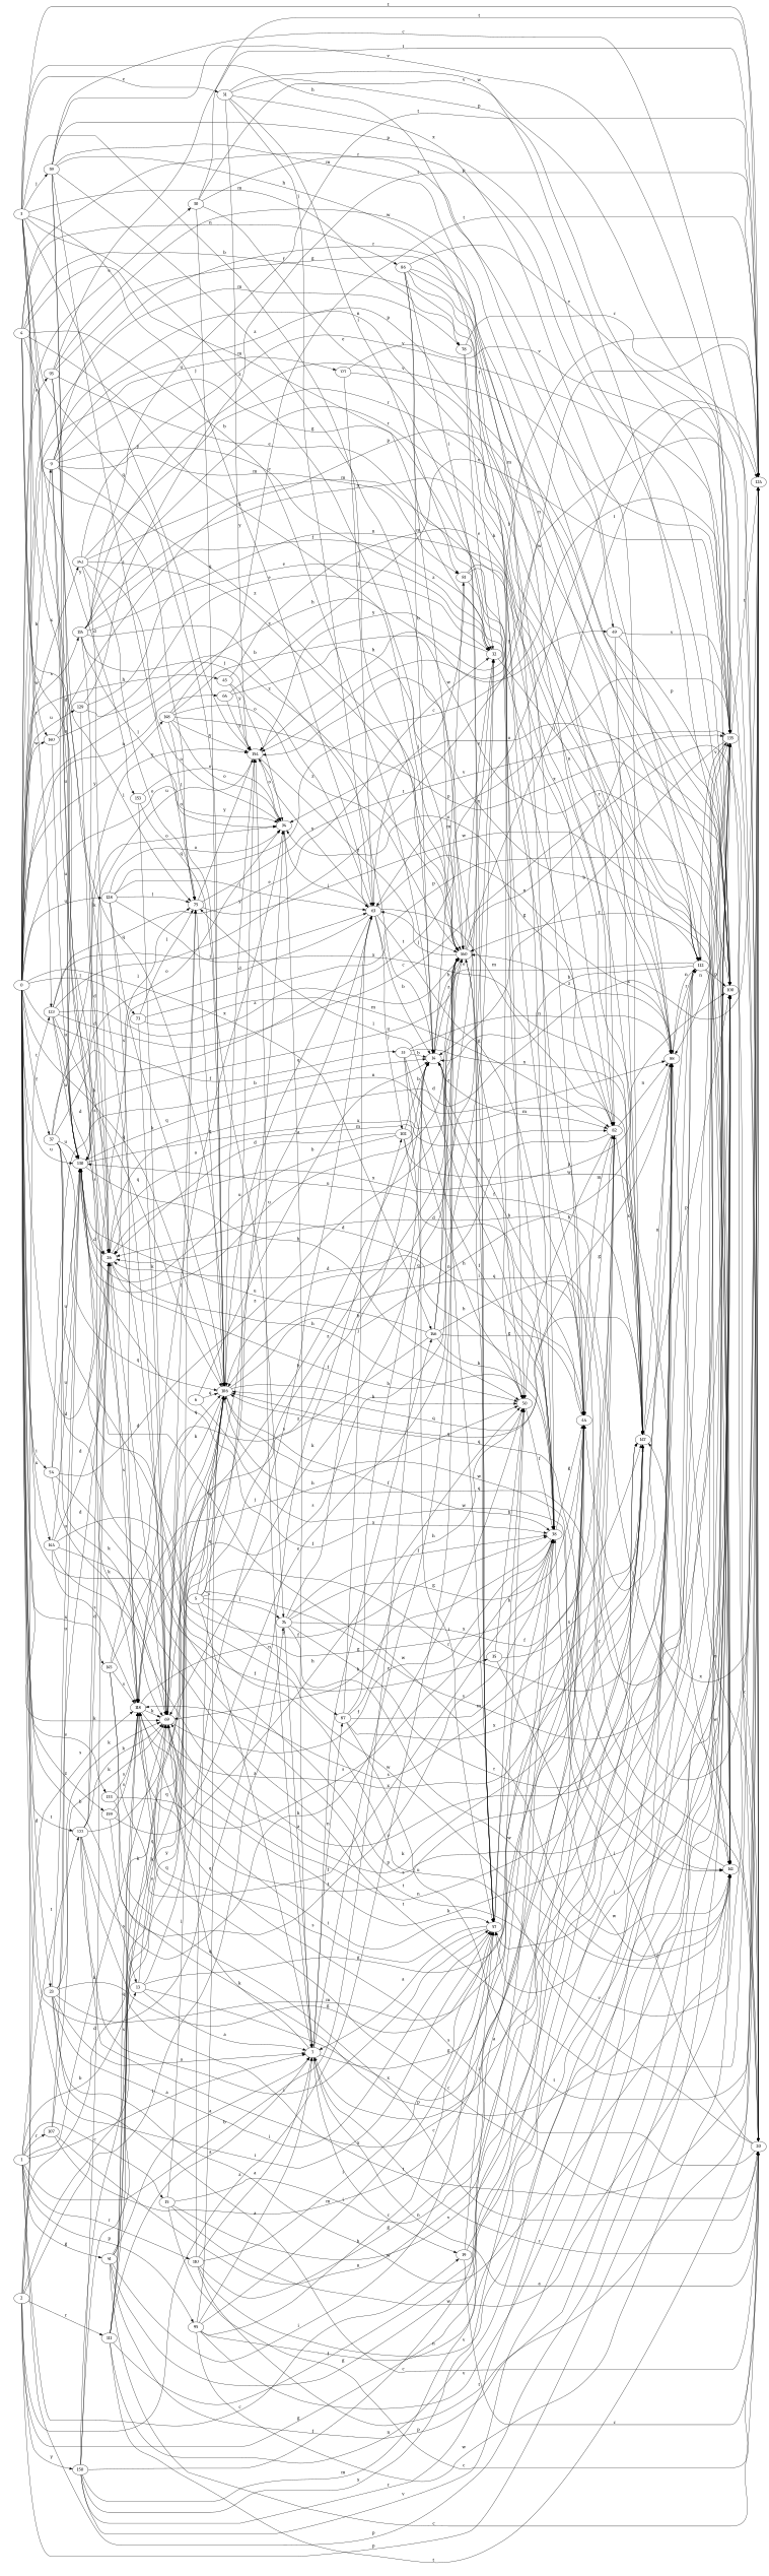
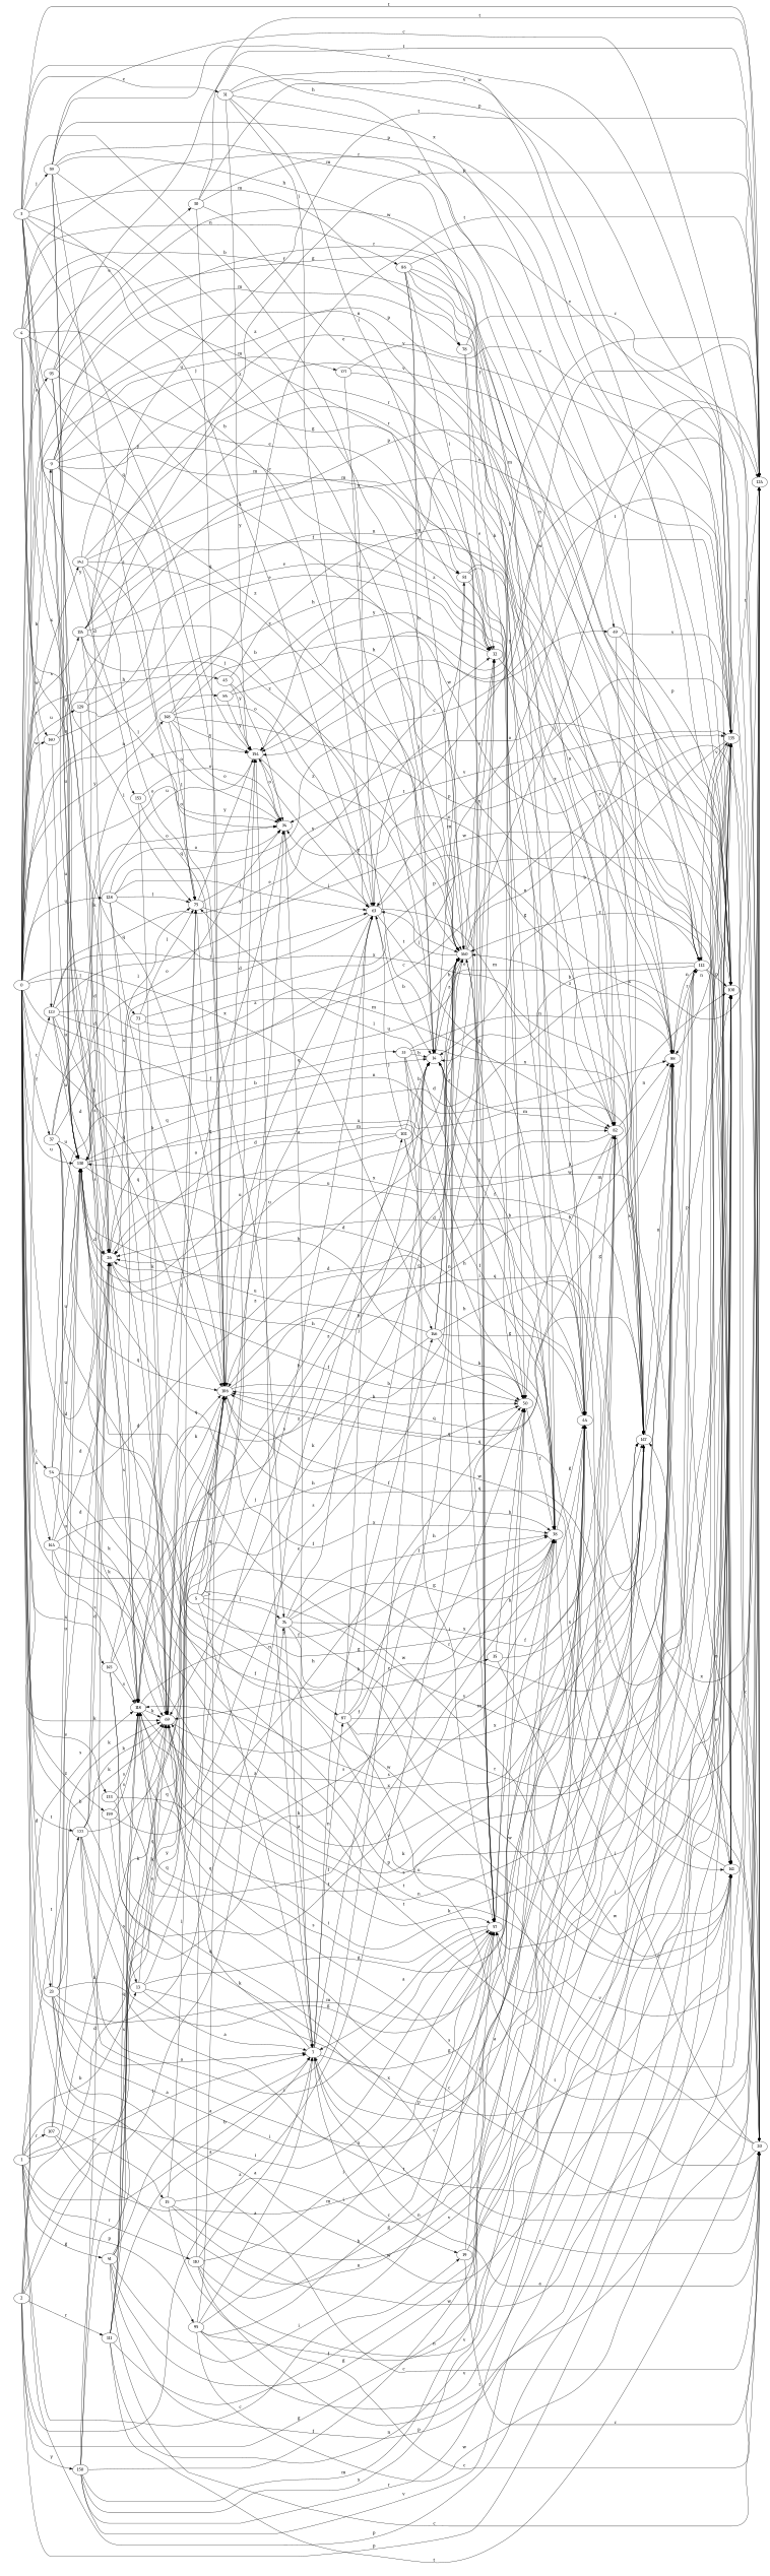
  strict digraph {
    fontname=Merriweather
    rankdir=LR
    node [fontname=Merriweather]
    edge [fontname=Merriweather]
    0
    9
    13
    23
    26
    30
    33
    35
    37
    45
    49
    54
    57
    69
    73
    78
-   84 [label=64]
+   84
    93
    94
    102
    106
    114
    122
    127
    128
    129
    130
    133
    140
    142
    144
    145
    146
    148
    159
    100
    44
    118
    160
    81
    112
    32
    88
    7
    63
    147
    124
    141
    20
    82
    38
    50
    135
    14
    154
    75
    1
    15
    19
    41
    95
    107
    110
    87
    2
    74
    111
    123
    150
    3
    31
    59
    153
    4
    86
    5
-   6
    0 -> 9 [label=b]
    0 -> 13 [label=b]
    0 -> 23 [label=d]
    0 -> 26 [label=d]
    0 -> 30 [label=e]
    0 -> 33 [label=f]
    0 -> 35 [label=f]
    0 -> 37 [label=f]
    0 -> 45 [label=h]
    0 -> 49 [label=h]
    0 -> 54 [label=i]
    0 -> 57 [label=i]
    0 -> 69 [label=k]
    0 -> 73 [label=l]
    0 -> 78 [label=m]
    0 -> 84 [label=n]
    0 -> 93 [label=o]
    0 -> 94 [label=o]
    0 -> 102 [label=q]
    0 -> 106 [label=q]
    0 -> 114 [label=s]
    0 -> 122 [label=t]
    0 -> 127 [label=u]
    0 -> 128 [label=u]
    0 -> 129 [label=u]
    0 -> 130 [label=u]
    0 -> 133 [label=v]
    0 -> 140 [label=w]
    0 -> 142 [label=x]
    0 -> 144 [label=x]
    0 -> 145 [label=x]
    0 -> 146 [label=x]
    0 -> 148 [label=y]
    0 -> 159 [label=z]
    9 -> 130 [label=u]
    9 -> 100 [label=p]
    9 -> 44 [label=g]
    9 -> 118 [label=s]
    9 -> 160 [label=z]
    9 -> 81 [label=m]
    9 -> 112 [label=r]
    9 -> 32 [label=e]
    9 -> 88 [label=n]
    13 -> 69 [label=k]
    13 -> 44 [label=g]
    13 -> 7 [label=a]
    13 -> 63 [label=j]
    13 -> 147 [label=x]
    23 -> 26 [label=d]
    23 -> 57 [label=i]
    23 -> 69 [label=k]
    23 -> 130 [label=u]
    23 -> 7 [label=a]
    23 -> 124 [label=t]
    23 -> 141 [label=w]
    23 -> 20 [label=c]
    23 -> 82 [label=m]
    26 -> 118 [label=s]
    26 -> 147 [label=x]
    26 -> 82 [label=m]
    26 -> 38 [label=f]
    26 -> 50 [label=h]
    30 -> 106 [label=q]
    30 -> 100 [label=p]
    30 -> 32 [label=e]
    30 -> 124 [label=t]
    30 -> 135 [label=v]
    33 -> 57 [label=i]
    33 -> 88 [label=n]
    33 -> 147 [label=x]
    33 -> 38 [label=f]
    33 -> 50 [label=h]
    33 -> 14 [label=b]
    35 -> 147 [label=x]
    35 -> 141 [label=w]
    35 -> 50 [label=h]
    37 -> 69 [label=k]
    37 -> 94 [label=o]
    37 -> 106 [label=q]
    37 -> 130 [label=u]
    37 -> 100 [label=p]
    37 -> 124 [label=t]
    37 -> 141 [label=w]
    37 -> 154 [label=y]
    45 -> 94 [label=o]
    45 -> 82 [label=m]
    45 -> 154 [label=y]
    49 -> 100 [label=p]
    49 -> 147 [label=x]
    49 -> 135 [label=v]
    54 -> 69 [label=k]
    54 -> 94 [label=o]
    54 -> 130 [label=u]
    54 -> 160 [label=z]
    54 -> 124 [label=t]
    57 -> 118 [label=s]
    57 -> 160 [label=z]
    57 -> 7 [label=a]
    57 -> 38 [label=f]
    57 -> 50 [label=h]
    57 -> 14 [label=b]
    69 -> 26 [label=d]
    69 -> 57 [label=i]
    69 -> 106 [label=q]
    69 -> 88 [label=n]
    69 -> 38 [label=f]
    69 -> 14 [label=b]
    69 -> 75 [label=l]
    73 -> 69 [label=k]
    73 -> 100 [label=p]
    73 -> 82 [label=m]
    73 -> 75 [label=l]
    78 -> 32 [label=e]
    78 -> 20 [label=c]
    78 -> 50 [label=h]
    84 -> 50 [label=h]
    84 -> 135 [label=v]
    84 -> 154 [label=y]
    93 -> 130 [label=u]
    93 -> 44 [label=g]
    93 -> 32 [label=e]
    93 -> 124 [label=t]
    93 -> 141 [label=w]
    93 -> 75 [label=l]
    94 -> 7 [label=a]
    94 -> 63 [label=j]
    102 -> 26 [label=d]
    102 -> 130 [label=u]
    102 -> 100 [label=p]
-   63 -> 102 [label=j]
+   102 -> 63 [label=j]
    102 -> 141 [label=w]
    102 -> 14 [label=b]
    106 -> 69 [label=k]
    106 -> 88 [label=n]
    106 -> 141 [label=w]
    106 -> 38 [label=f]
    106 -> 50 [label=h]
    106 -> 154 [label=y]
    114 -> 26 [label=d]
    114 -> 94 [label=o]
    114 -> 112 [label=r]
    114 -> 32 [label=e]
    114 -> 63 [label=j]
    114 -> 147 [label=x]
    114 -> 124 [label=t]
    114 -> 38 [label=f]
    114 -> 135 [label=v]
    114 -> 14 [label=b]
    122 -> 26 [label=d]
    122 -> 57 [label=i]
    122 -> 69 [label=k]
    122 -> 44 [label=g]
    122 -> 63 [label=j]
    122 -> 147 [label=x]
    122 -> 50 [label=h]
    122 -> 75 [label=l]
    127 -> 63 [label=j]
    127 -> 141 [label=w]
    127 -> 135 [label=v]
    128 -> 94 [label=o]
    128 -> 106 [label=q]
    128 -> 118 [label=s]
    128 -> 63 [label=j]
    128 -> 147 [label=x]
    128 -> 20 [label=c]
    128 -> 75 [label=l]
    129 -> 26 [label=d]
    129 -> 160 [label=z]
    129 -> 88 [label=n]
    129 -> 124 [label=t]
    130 -> 26 [label=d]
    130 -> 88 [label=n]
    130 -> 147 [label=x]
    130 -> 141 [label=w]
    130 -> 38 [label=f]
    130 -> 50 [label=h]
    130 -> 14 [label=b]
    133 -> 100 [label=p]
    133 -> 118 [label=s]
    133 -> 32 [label=e]
    140 -> 130 [label=u]
    140 -> 100 [label=p]
    140 -> 32 [label=e]
    142 -> 26 [label=d]
    142 -> 94 [label=o]
    142 -> 160 [label=z]
    142 -> 112 [label=r]
    142 -> 82 [label=m]
    142 -> 135 [label=v]
    142 -> 75 [label=l]
    144 -> 26 [label=d]
    144 -> 130 [label=u]
    144 -> 118 [label=s]
    144 -> 124 [label=t]
    144 -> 38 [label=f]
    144 -> 135 [label=v]
    145 -> 94 [label=o]
    145 -> 118 [label=s]
    145 -> 20 [label=c]
    145 -> 38 [label=f]
    145 -> 50 [label=h]
    146 -> 130 [label=u]
    146 -> 44 [label=g]
    146 -> 118 [label=s]
    146 -> 160 [label=z]
    146 -> 32 [label=e]
    146 -> 20 [label=c]
    146 -> 50 [label=h]
    148 -> 94 [label=o]
    148 -> 100 [label=p]
    148 -> 160 [label=z]
    148 -> 124 [label=t]
    148 -> 141 [label=w]
    148 -> 154 [label=y]
    148 -> 75 [label=l]
    159 -> 118 [label=s]
    159 -> 38 [label=f]
    159 -> 50 [label=h]
    100 -> 57 [label=i]
    100 -> 69 [label=k]
    100 -> 94 [label=o]
    100 -> 106 [label=q]
    44 -> 26 [label=d]
    44 -> 130 [label=u]
    44 -> 82 [label=m]
    44 -> 14 [label=b]
    118 -> 69 [label=k]
    118 -> 44 [label=g]
    118 -> 160 [label=z]
    118 -> 147 [label=x]
    118 -> 20 [label=c]
    160 -> 57 [label=i]
    160 -> 69 [label=k]
    160 -> 130 [label=u]
    160 -> 32 [label=e]
    160 -> 63 [label=j]
    160 -> 124 [label=t]
    160 -> 135 [label=v]
    160 -> 14 [label=b]
    81 -> 44 [label=g]
    81 -> 88 [label=n]
    81 -> 63 [label=j]
    81 -> 147 [label=x]
    112 -> 130 [label=u]
    112 -> 100 [label=p]
    112 -> 44 [label=g]
    112 -> 88 [label=n]
    112 -> 141 [label=w]
    112 -> 135 [label=v]
    112 -> 14 [label=b]
    112 -> 154 [label=y]
    32 -> 118 [label=s]
    32 -> 112 [label=r]
    32 -> 154 [label=y]
    88 -> 106 [label=q]
    88 -> 118 [label=s]
    88 -> 160 [label=z]
    88 -> 112 [label=r]
    88 -> 7 [label=a]
    7 -> 69 [label=k]
    7 -> 146 [label=x]
    7 -> 44 [label=g]
    7 -> 160 [label=z]
    7 -> 20 [label=c]
    7 -> 154 [label=y]
    7 -> 19 [label=c]
    7 -> 87 [label=n]
    63 -> 26 [label=d]
    63 -> 106 [label=q]
    63 -> 44 [label=g]
    63 -> 88 [label=n]
    63 -> 82 [label=m]
    63 -> 14 [label=b]
    63 -> 154 [label=y]
    147 -> 69 [label=k]
    147 -> 106 [label=q]
    147 -> 100 [label=p]
    147 -> 118 [label=s]
    147 -> 88 [label=n]
    124 -> 26 [label=d]
    124 -> 106 [label=q]
    124 -> 147 [label=x]
    124 -> 154 [label=y]
    141 -> 106 [label=q]
    141 -> 160 [label=z]
    20 -> 26 [label=d]
    20 -> 130 [label=u]
    20 -> 118 [label=s]
    20 -> 88 [label=n]
    20 -> 7 [label=a]
    20 -> 38 [label=f]
    20 -> 154 [label=y]
    82 -> 94 [label=o]
    82 -> 106 [label=q]
    82 -> 44 [label=g]
    82 -> 88 [label=n]
    82 -> 147 [label=x]
    82 -> 50 [label=h]
    38 -> 26 [label=d]
    38 -> 69 [label=k]
    38 -> 44 [label=g]
    38 -> 118 [label=s]
    38 -> 75 [label=l]
    50 -> 38 [label=f]
    135 -> 57 [label=i]
    135 -> 88 [label=n]
    135 -> 63 [label=j]
    135 -> 124 [label=t]
    135 -> 20 [label=c]
    135 -> 14 [label=b]
    14 -> 160 [label=z]
    14 -> 81 [label=m]
    14 -> 82 [label=m]
    14 -> 38 [label=f]
    154 -> 94 [label=o]
    154 -> 130 [label=u]
    154 -> 160 [label=z]
    75 -> 106 [label=q]
    75 -> 141 [label=w]
    75 -> 135 [label=v]
    75 -> 154 [label=y]
    1 -> 13 [label=b]
    1 -> 69 [label=k]
    1 -> 122 [label=t]
    1 -> 100 [label=p]
    1 -> 7 [label=a]
    1 -> 14 [label=b]
    1 -> 15 [label=c]
    1 -> 19 [label=c]
    1 -> 41 [label=g]
    1 -> 95 [label=p]
    1 -> 107 [label=r]
    1 -> 110 [label=r]
    15 -> 88 [label=n]
    15 -> 141 [label=w]
    15 -> 20 [label=c]
    15 -> 135 [label=v]
    15 -> 75 [label=l]
    19 -> 57 [label=i]
    19 -> 20 [label=c]
    19 -> 135 [label=v]
    41 -> 57 [label=i]
    41 -> 106 [label=q]
    41 -> 100 [label=p]
    41 -> 44 [label=g]
    41 -> 118 [label=s]
    41 -> 7 [label=a]
    41 -> 20 [label=c]
    95 -> 57 [label=i]
    95 -> 106 [label=q]
    95 -> 88 [label=n]
    95 -> 7 [label=a]
    95 -> 141 [label=w]
    95 -> 50 [label=h]
    95 -> 135 [label=v]
    107 -> 69 [label=k]
    107 -> 130 [label=u]
    107 -> 88 [label=n]
    107 -> 82 [label=m]
    110 -> 57 [label=i]
    110 -> 106 [label=q]
    110 -> 44 [label=g]
    110 -> 7 [label=a]
    110 -> 124 [label=t]
    110 -> 135 [label=v]
    87 -> 63 [label=j]
    87 -> 147 [label=x]
    87 -> 124 [label=t]
    87 -> 82 [label=m]
    87 -> 50 [label=h]
    87 -> 14 [label=b]
    2 -> 94 [label=o]
    2 -> 106 [label=q]
    2 -> 100 [label=p]
    2 -> 44 [label=g]
    2 -> 118 [label=s]
    2 -> 160 [label=z]
    2 -> 74 [label=l]
    2 -> 111 [label=r]
    2 -> 123 [label=t]
    2 -> 150 [label=y]
    74 -> 44 [label=g]
    74 -> 112 [label=r]
    74 -> 7 [label=a]
    74 -> 147 [label=x]
    74 -> 141 [label=w]
    74 -> 38 [label=f]
    74 -> 14 [label=b]
    111 -> 69 [label=k]
    111 -> 106 [label=q]
    111 -> 118 [label=s]
    111 -> 88 [label=n]
    111 -> 7 [label=a]
    111 -> 124 [label=t]
    111 -> 38 [label=f]
    123 -> 26 [label=d]
    123 -> 106 [label=q]
    123 -> 130 [label=u]
    123 -> 160 [label=z]
    123 -> 32 [label=e]
    123 -> 63 [label=j]
    123 -> 124 [label=t]
    123 -> 20 [label=c]
    150 -> 26 [label=d]
    150 -> 106 [label=q]
    150 -> 112 [label=r]
    150 -> 147 [label=x]
    150 -> 82 [label=m]
    150 -> 38 [label=f]
    150 -> 135 [label=v]
    150 -> 154 [label=y]
    3 -> 26 [label=d]
    3 -> 49 [label=h]
    3 -> 69 [label=k]
    3 -> 78 [label=m]
    3 -> 106 [label=q]
    3 -> 160 [label=z]
    3 -> 63 [label=j]
    3 -> 124 [label=t]
    3 -> 14 [label=b]
    3 -> 154 [label=y]
    3 -> 123 [label=t]
    3 -> 31 [label=e]
    3 -> 59 [label=j]
    3 -> 153 [label=y]
    31 -> 57 [label=i]
    31 -> 100 [label=p]
    31 -> 63 [label=j]
    31 -> 147 [label=x]
    31 -> 141 [label=w]
    31 -> 154 [label=y]
    59 -> 130 [label=u]
    59 -> 100 [label=p]
    59 -> 118 [label=s]
    59 -> 160 [label=z]
    59 -> 20 [label=c]
    59 -> 82 [label=m]
    59 -> 50 [label=h]
    59 -> 135 [label=v]
    59 -> 75 [label=l]
    153 -> 69 [label=k]
    153 -> 94 [label=o]
    153 -> 106 [label=q]
    4 -> 69 [label=k]
    4 -> 106 [label=q]
    4 -> 140 [label=w]
    4 -> 160 [label=z]
    4 -> 81 [label=m]
    4 -> 112 [label=r]
    4 -> 38 [label=f]
    4 -> 14 [label=b]
    4 -> 74 [label=l]
    4 -> 86 [label=n]
    86 -> 57 [label=i]
    86 -> 160 [label=z]
    86 -> 88 [label=n]
    86 -> 82 [label=m]
    86 -> 38 [label=f]
    86 -> 135 [label=v]
    86 -> 14 [label=b]
    5 -> 106 [label=q]
    5 -> 160 [label=z]
    5 -> 112 [label=r]
    5 -> 7 [label=a]
    5 -> 135 [label=v]
    5 -> 87 [label=n]
    5 -> 74 [label=l]
-   6 -> 106 [label=q]
-   6 -> 141 [label=w]
-   6 -> 14 [label=b]
  }
